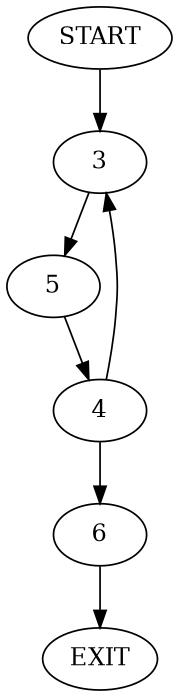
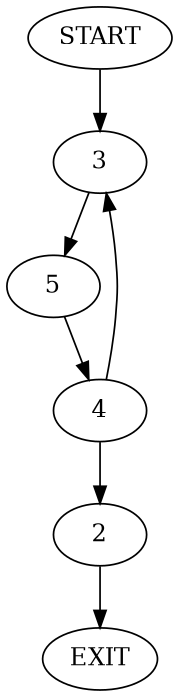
  digraph {
    n1 [label=START]
    3
    5
    n4 [label=EXIT]
-   2 [label=6]
+   2
    4
    n1 -> 3
    3 -> 5
    5 -> 4
    2 -> n4
    4 -> 3
    4 -> 2
  }
